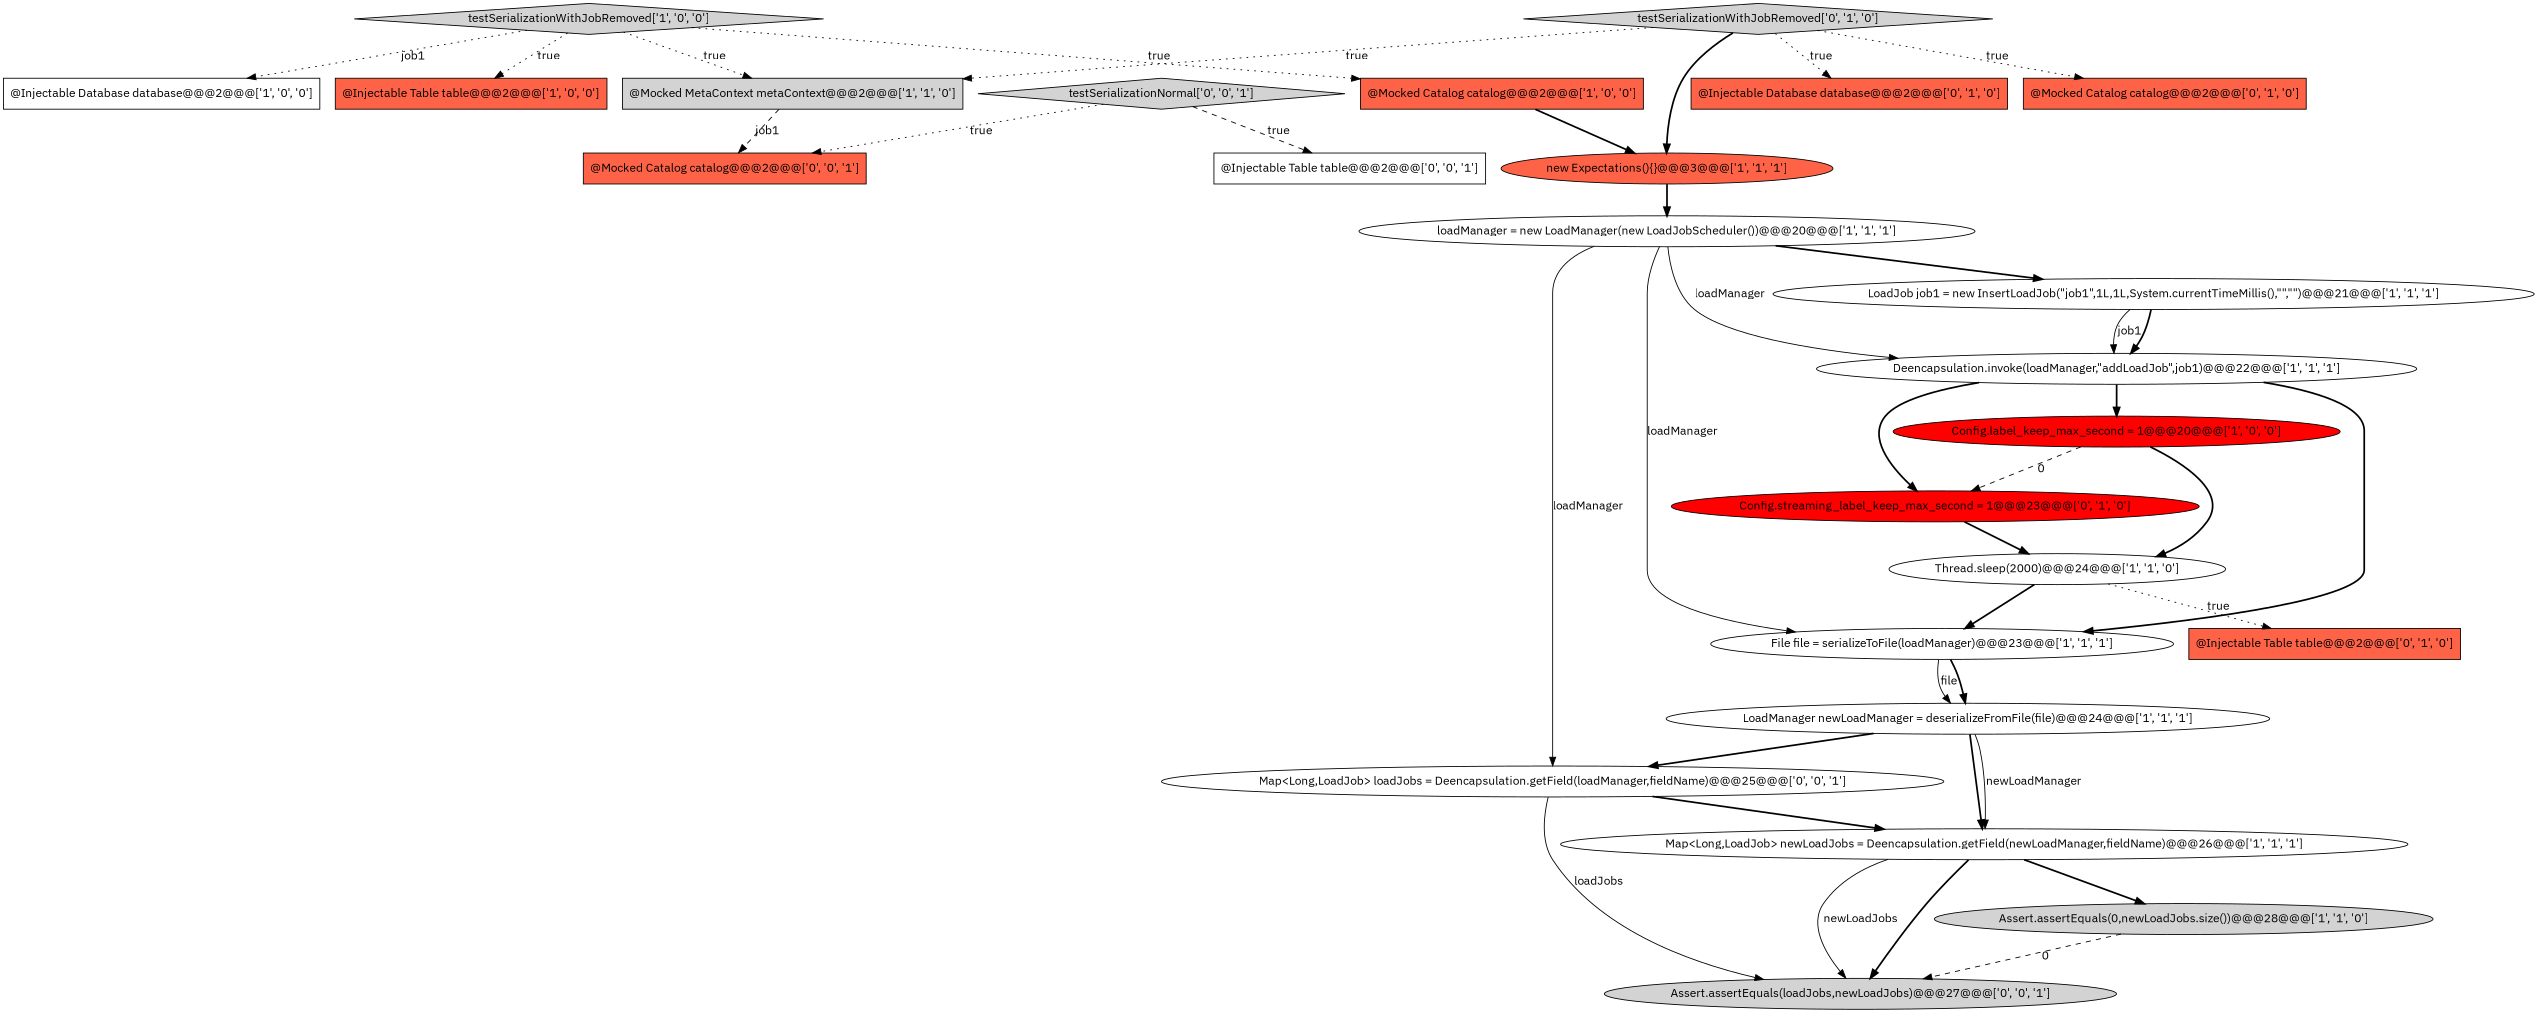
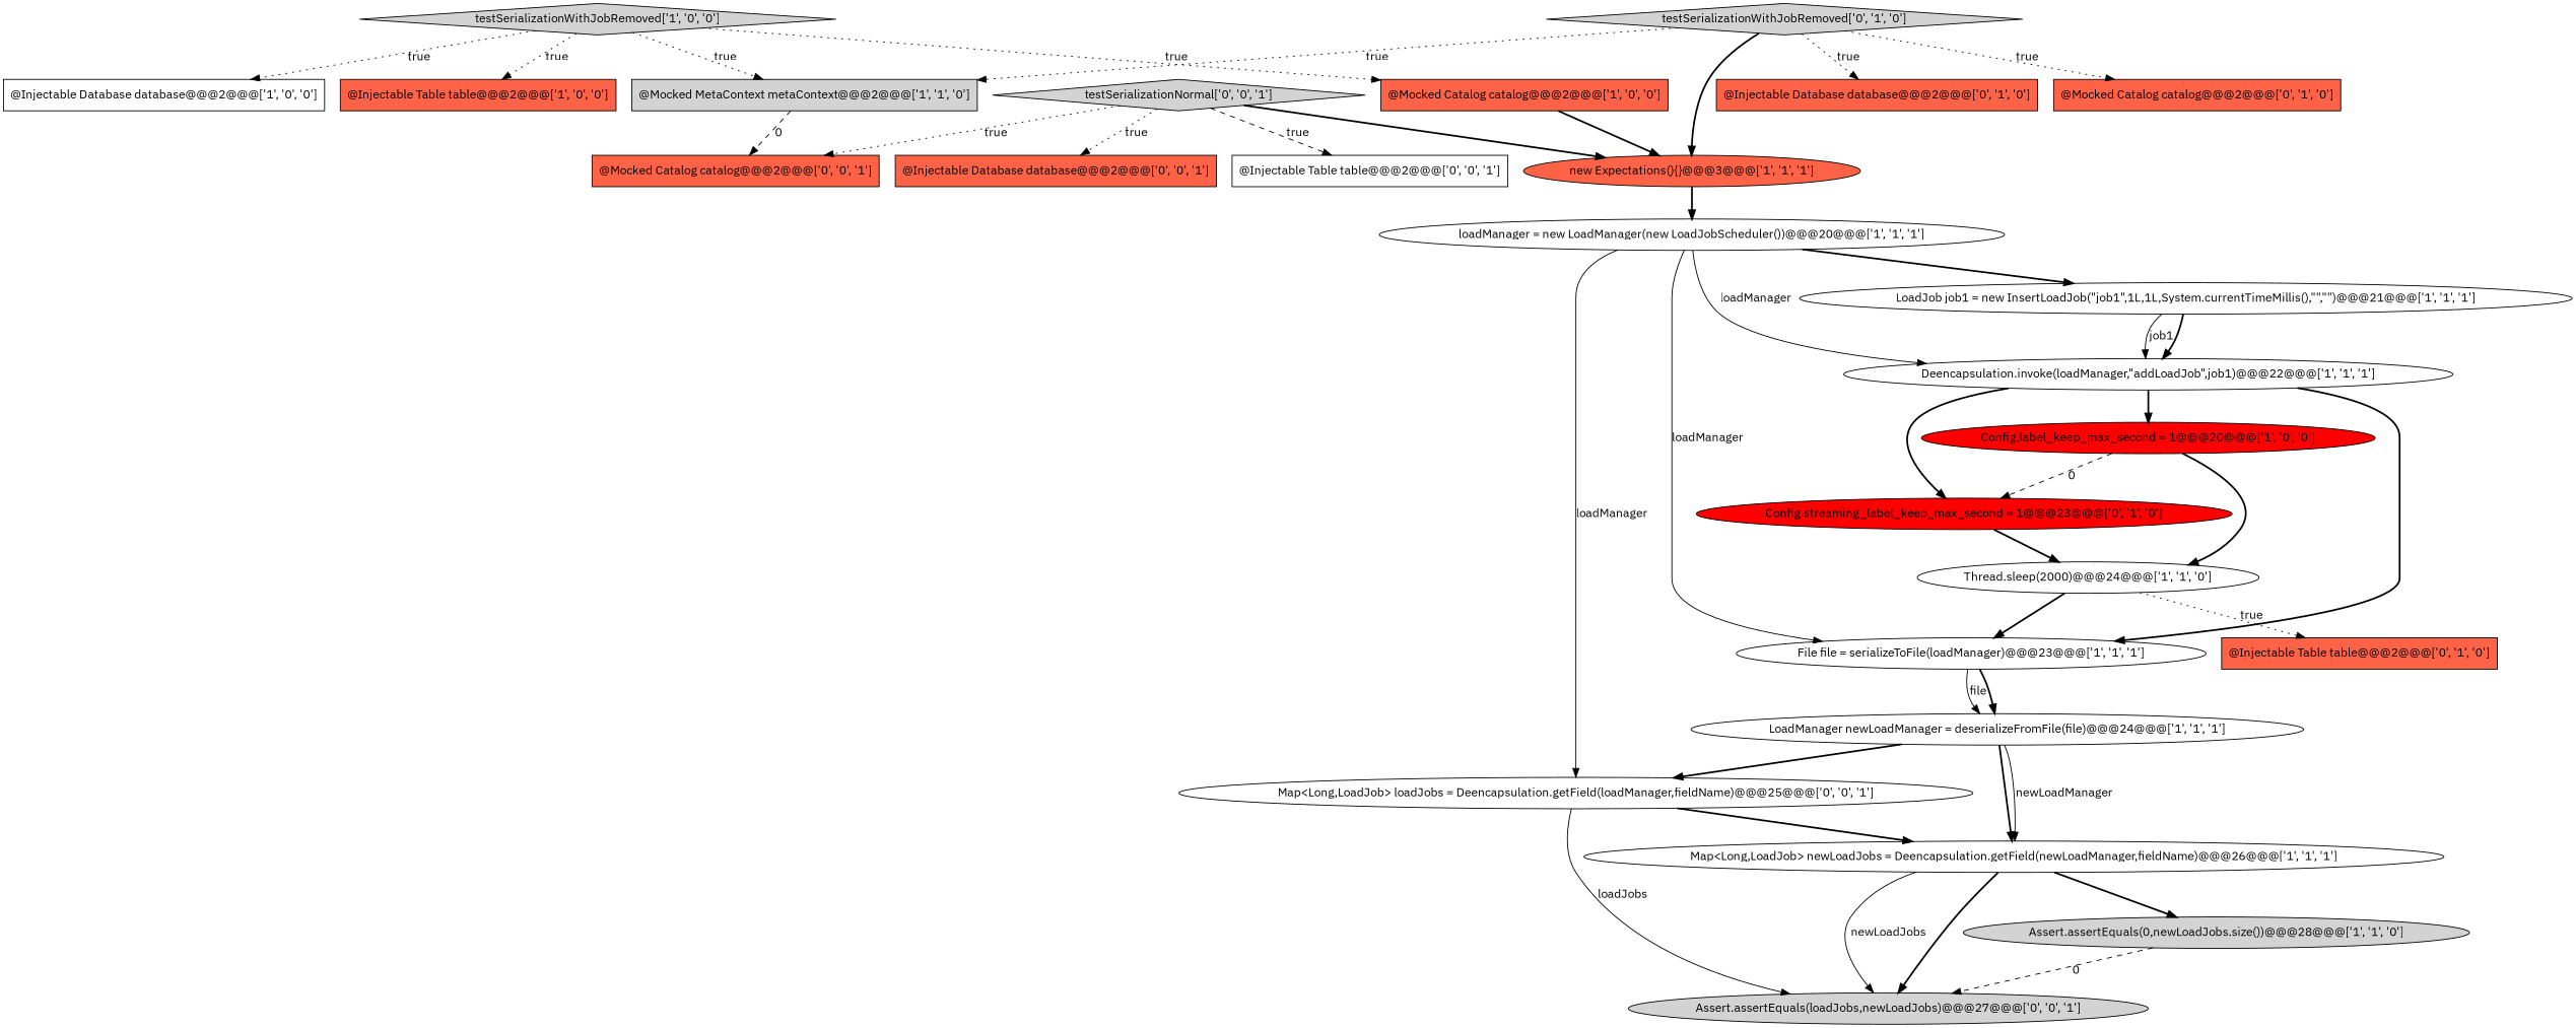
  digraph {
    fontname="IBM Plex Sans"
    node [fillcolor=white fontname="IBM Plex Sans" shape=ellipse style=filled]
    edge [fontname="IBM Plex Sans" style=bold]
    n1 [label="Deencapsulation.invoke(loadManager,\"addLoadJob\",job1)@@@22@@@['1', '1', '1']"]
    n2 [label="File file = serializeToFile(loadManager)@@@23@@@['1', '1', '1']"]
    n3 [fillcolor=red label="Config.label_keep_max_second = 1@@@20@@@['1', '0', '0']"]
    n4 [fillcolor=red label="Config.streaming_label_keep_max_second = 1@@@23@@@['0', '1', '0']"]
    n5 [label="LoadManager newLoadManager = deserializeFromFile(file)@@@24@@@['1', '1', '1']"]
    n6 [label="Thread.sleep(2000)@@@24@@@['1', '1', '0']"]
    n7 [fillcolor=tomato label="@Injectable Database database@@@2@@@['0', '1', '0']" shape=box]
    n8 [label="Map<Long,LoadJob> loadJobs = Deencapsulation.getField(loadManager,fieldName)@@@25@@@['0', '0', '1']"]
    n9 [fillcolor=lightgray label="Assert.assertEquals(loadJobs,newLoadJobs)@@@27@@@['0', '0', '1']"]
    n10 [label="Map<Long,LoadJob> newLoadJobs = Deencapsulation.getField(newLoadManager,fieldName)@@@26@@@['1', '1', '1']"]
    n11 [fillcolor=lightgray label="Assert.assertEquals(0,newLoadJobs.size())@@@28@@@['1', '1', '0']"]
    n12 [fillcolor=lightgray label="testSerializationWithJobRemoved['1', '0', '0']" shape=diamond]
    n13 [label="@Injectable Database database@@@2@@@['1', '0', '0']" shape=box]
    n14 [fillcolor=tomato label="@Injectable Table table@@@2@@@['1', '0', '0']" shape=box]
    n15 [fillcolor=tomato label="@Mocked Catalog catalog@@@2@@@['1', '0', '0']" shape=box]
    n16 [fillcolor=lightgray label="@Mocked MetaContext metaContext@@@2@@@['1', '1', '0']" shape=box]
    n17 [fillcolor=tomato label="new Expectations(){}@@@3@@@['1', '1', '1']"]
    n18 [fillcolor=tomato label="@Mocked Catalog catalog@@@2@@@['0', '0', '1']" shape=box]
    n19 [label="loadManager = new LoadManager(new LoadJobScheduler())@@@20@@@['1', '1', '1']"]
    n20 [label="@Injectable Table table@@@2@@@['0', '0', '1']" shape=box]
    n21 [fillcolor=tomato label="@Injectable Table table@@@2@@@['0', '1', '0']" shape=box]
    n22 [fillcolor=lightgray label="testSerializationWithJobRemoved['0', '1', '0']" shape=diamond]
    n23 [fillcolor=tomato label="@Mocked Catalog catalog@@@2@@@['0', '1', '0']" shape=box]
    n24 [label="LoadJob job1 = new InsertLoadJob(\"job1\",1L,1L,System.currentTimeMillis(),\"\",\"\")@@@21@@@['1', '1', '1']"]
    n25 [fillcolor=lightgray label="testSerializationNormal['0', '0', '1']" shape=diamond]
+   n26 [fillcolor=tomato label="@Injectable Database database@@@2@@@['0', '0', '1']" shape=box]
    n1 -> n2
    n1 -> n3
    n1 -> n4
    n2 -> n5 [label=file style=solid]
    n2 -> n5
    n3 -> n4 [label=0 style=dashed]
    n3 -> n6
    n4 -> n6
    n5 -> n8
    n5 -> n10 [label=newLoadManager style=solid]
    n5 -> n10
    n6 -> n2
    n6 -> n21 [label=true style=dotted]
    n8 -> n9 [label=loadJobs style=solid]
    n8 -> n10
    n10 -> n9 [label=newLoadJobs style=solid]
    n10 -> n9
    n10 -> n11
    n11 -> n9 [label=0 style=dashed]
-   n12 -> n13 [label=job1 style=dotted]
+   n12 -> n13 [label=true style=dotted]
    n12 -> n14 [label=true style=dotted]
    n12 -> n15 [label=true style=dotted]
    n12 -> n16 [label=true style=dotted]
    n15 -> n17
-   n16 -> n18 [label=job1 style=dashed]
+   n16 -> n18 [label=0 style=dashed]
    n17 -> n19
    n19 -> n1 [label=loadManager style=solid]
    n19 -> n2 [label=loadManager style=solid]
    n19 -> n8 [label=loadManager style=solid]
    n19 -> n24
    n22 -> n7 [label=true style=dotted]
    n22 -> n16 [label=true style=dotted]
    n22 -> n17
    n22 -> n23 [label=true style=dotted]
    n24 -> n1 [label=job1 style=solid]
    n24 -> n1
+   n25 -> n17
    n25 -> n18 [label=true style=dotted]
    n25 -> n20 [label=true style=dashed]
+   n25 -> n26 [label=true style=dotted]
  }
